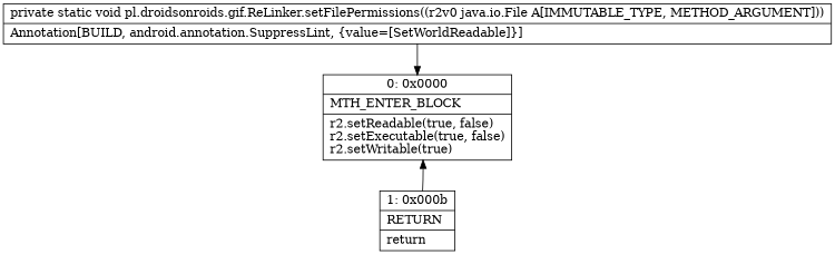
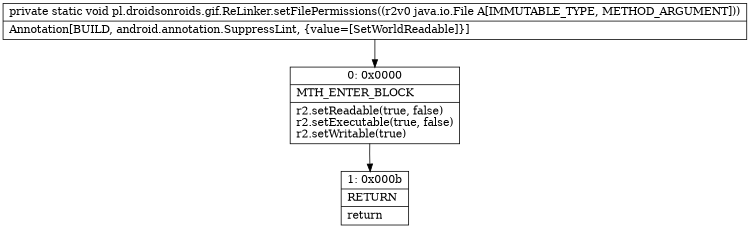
  digraph {
    fontname="DejaVu Serif"
    node [shape=record fontname="DejaVu Serif"]
    edge [fontname="DejaVu Serif"]
    n1 [label="{0\:\ 0x0000|MTH_ENTER_BLOCK\l|r2.setReadable(true, false)\lr2.setExecutable(true, false)\lr2.setWritable(true)\l}"]
    n2 [label="{1\:\ 0x000b|RETURN\l|return\l}"]
    n3 [label="{private static void pl.droidsonroids.gif.ReLinker.setFilePermissions((r2v0 java.io.File A[IMMUTABLE_TYPE, METHOD_ARGUMENT]))  | Annotation[BUILD, android.annotation.SuppressLint, \{value=[SetWorldReadable]\}]\l}"]
-   n2 -> n1
+   n1 -> n2
    n3 -> n1
  }
